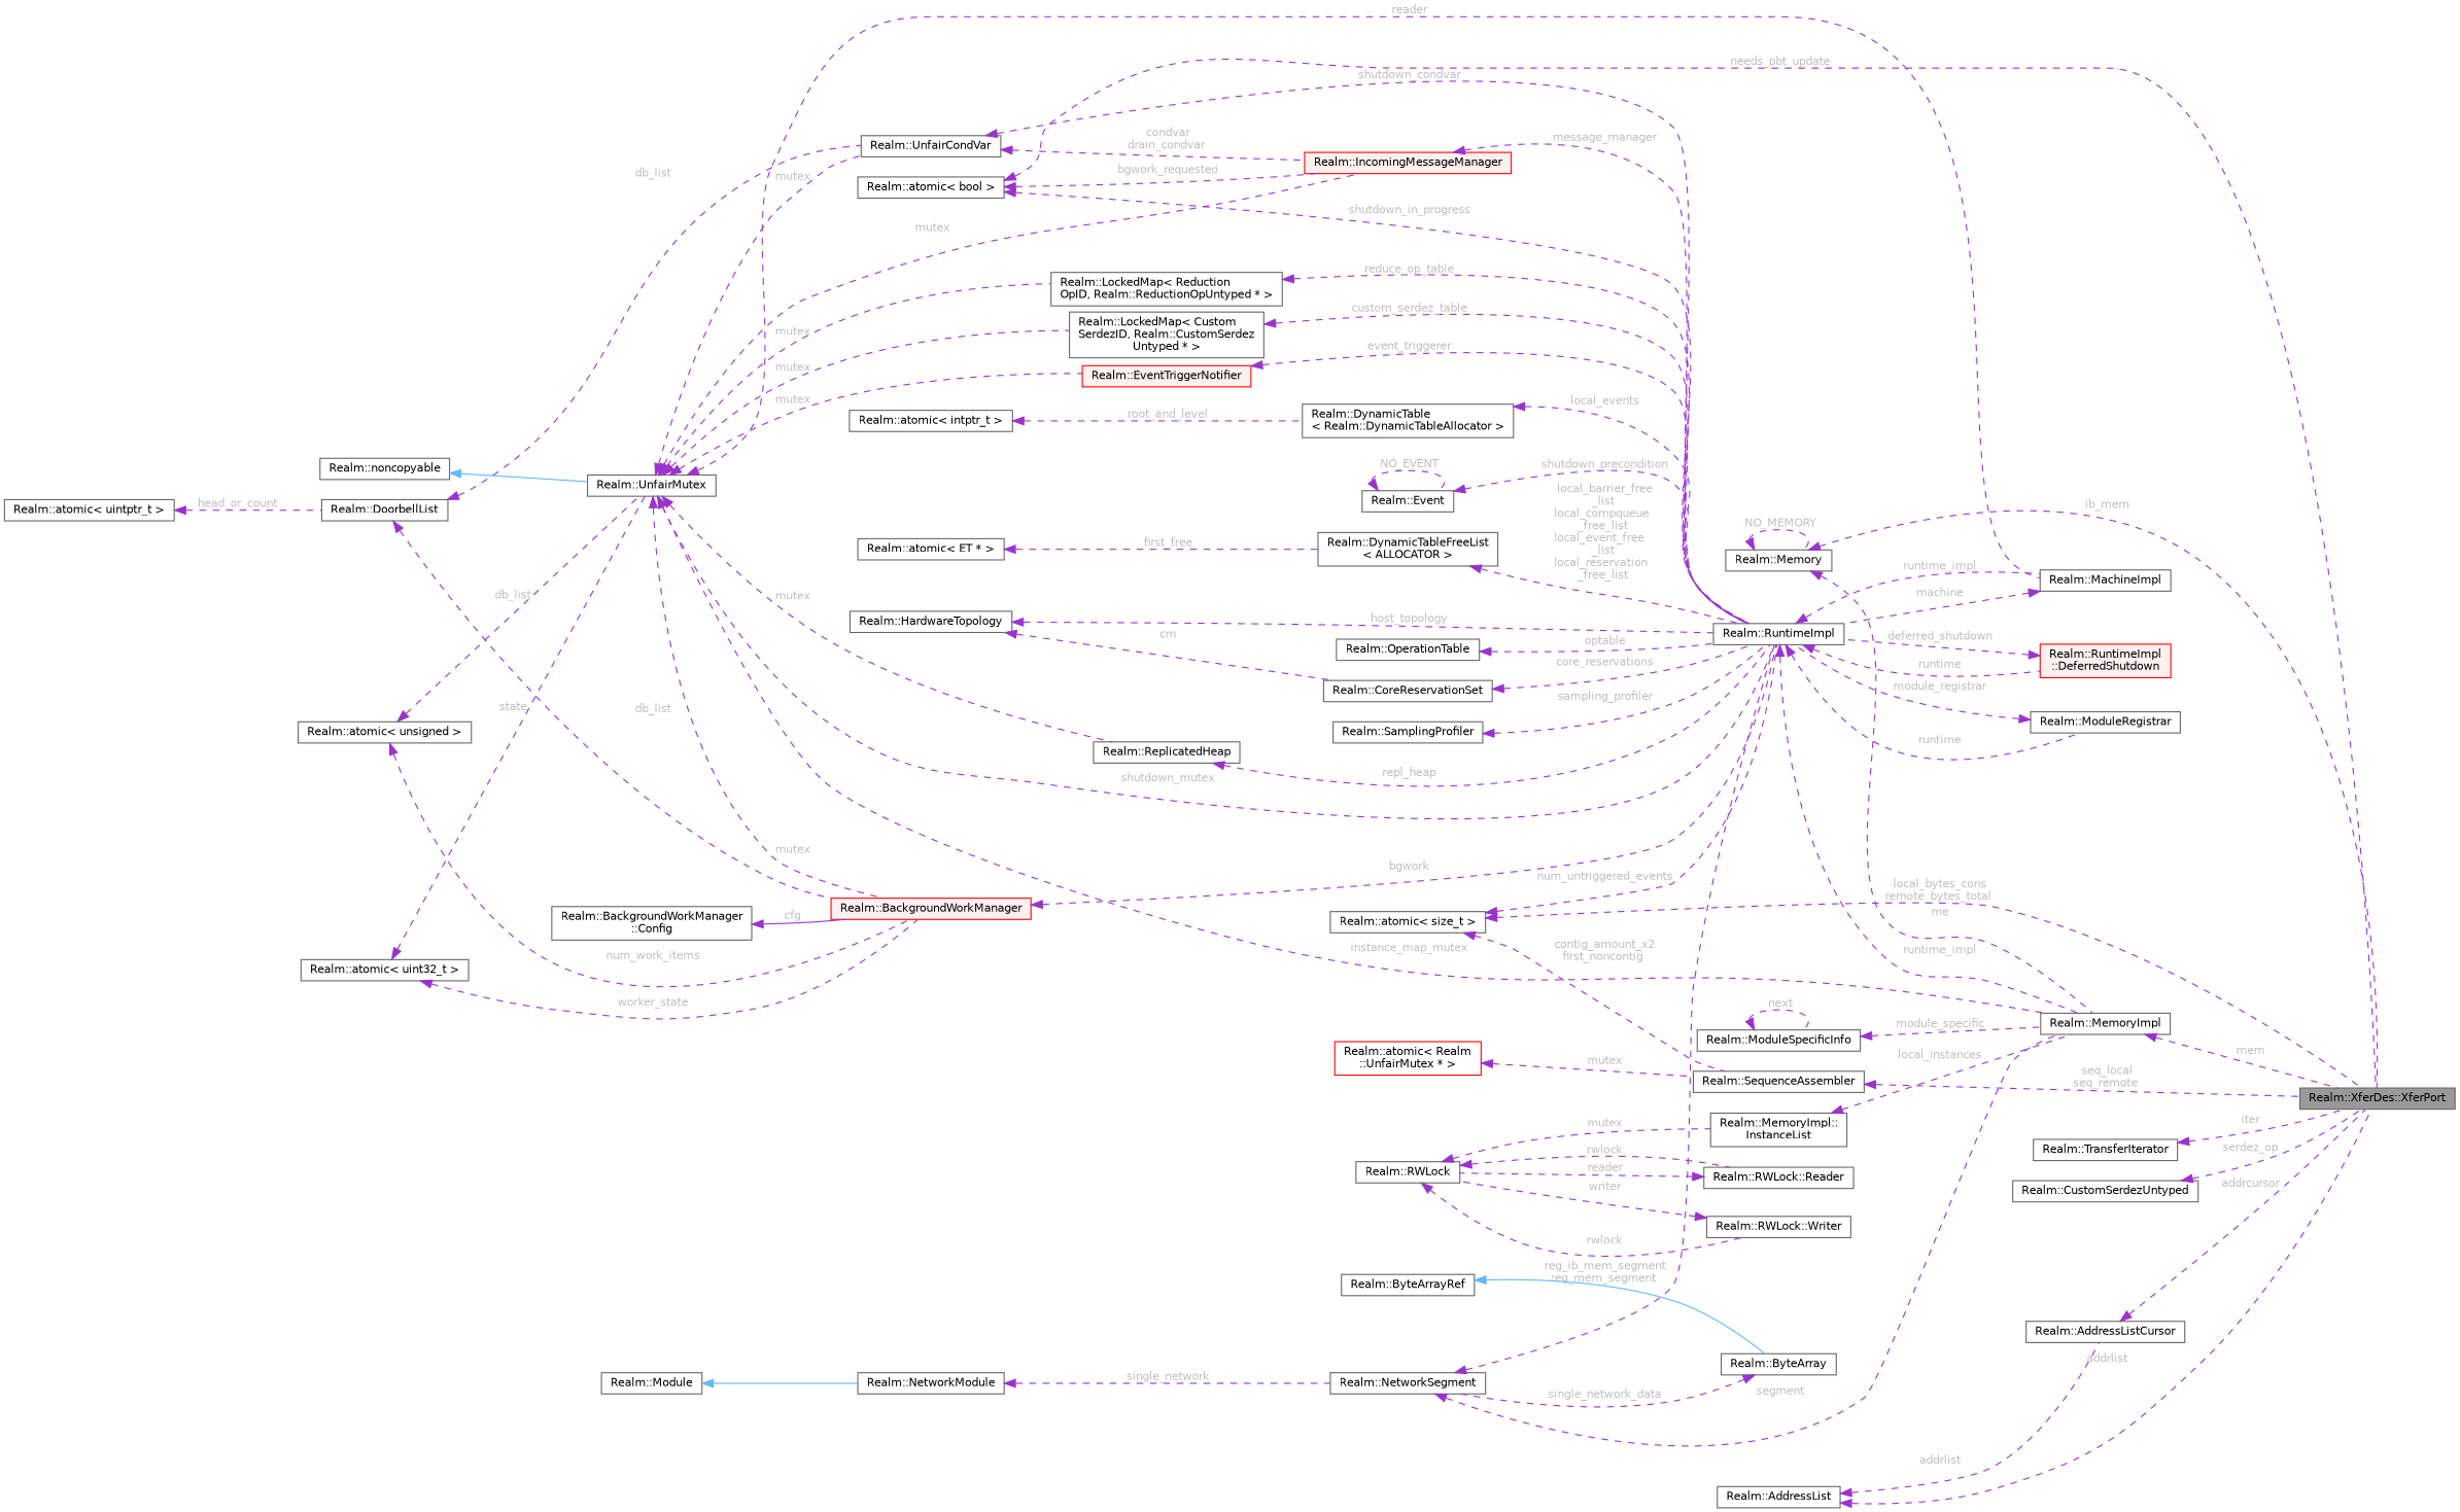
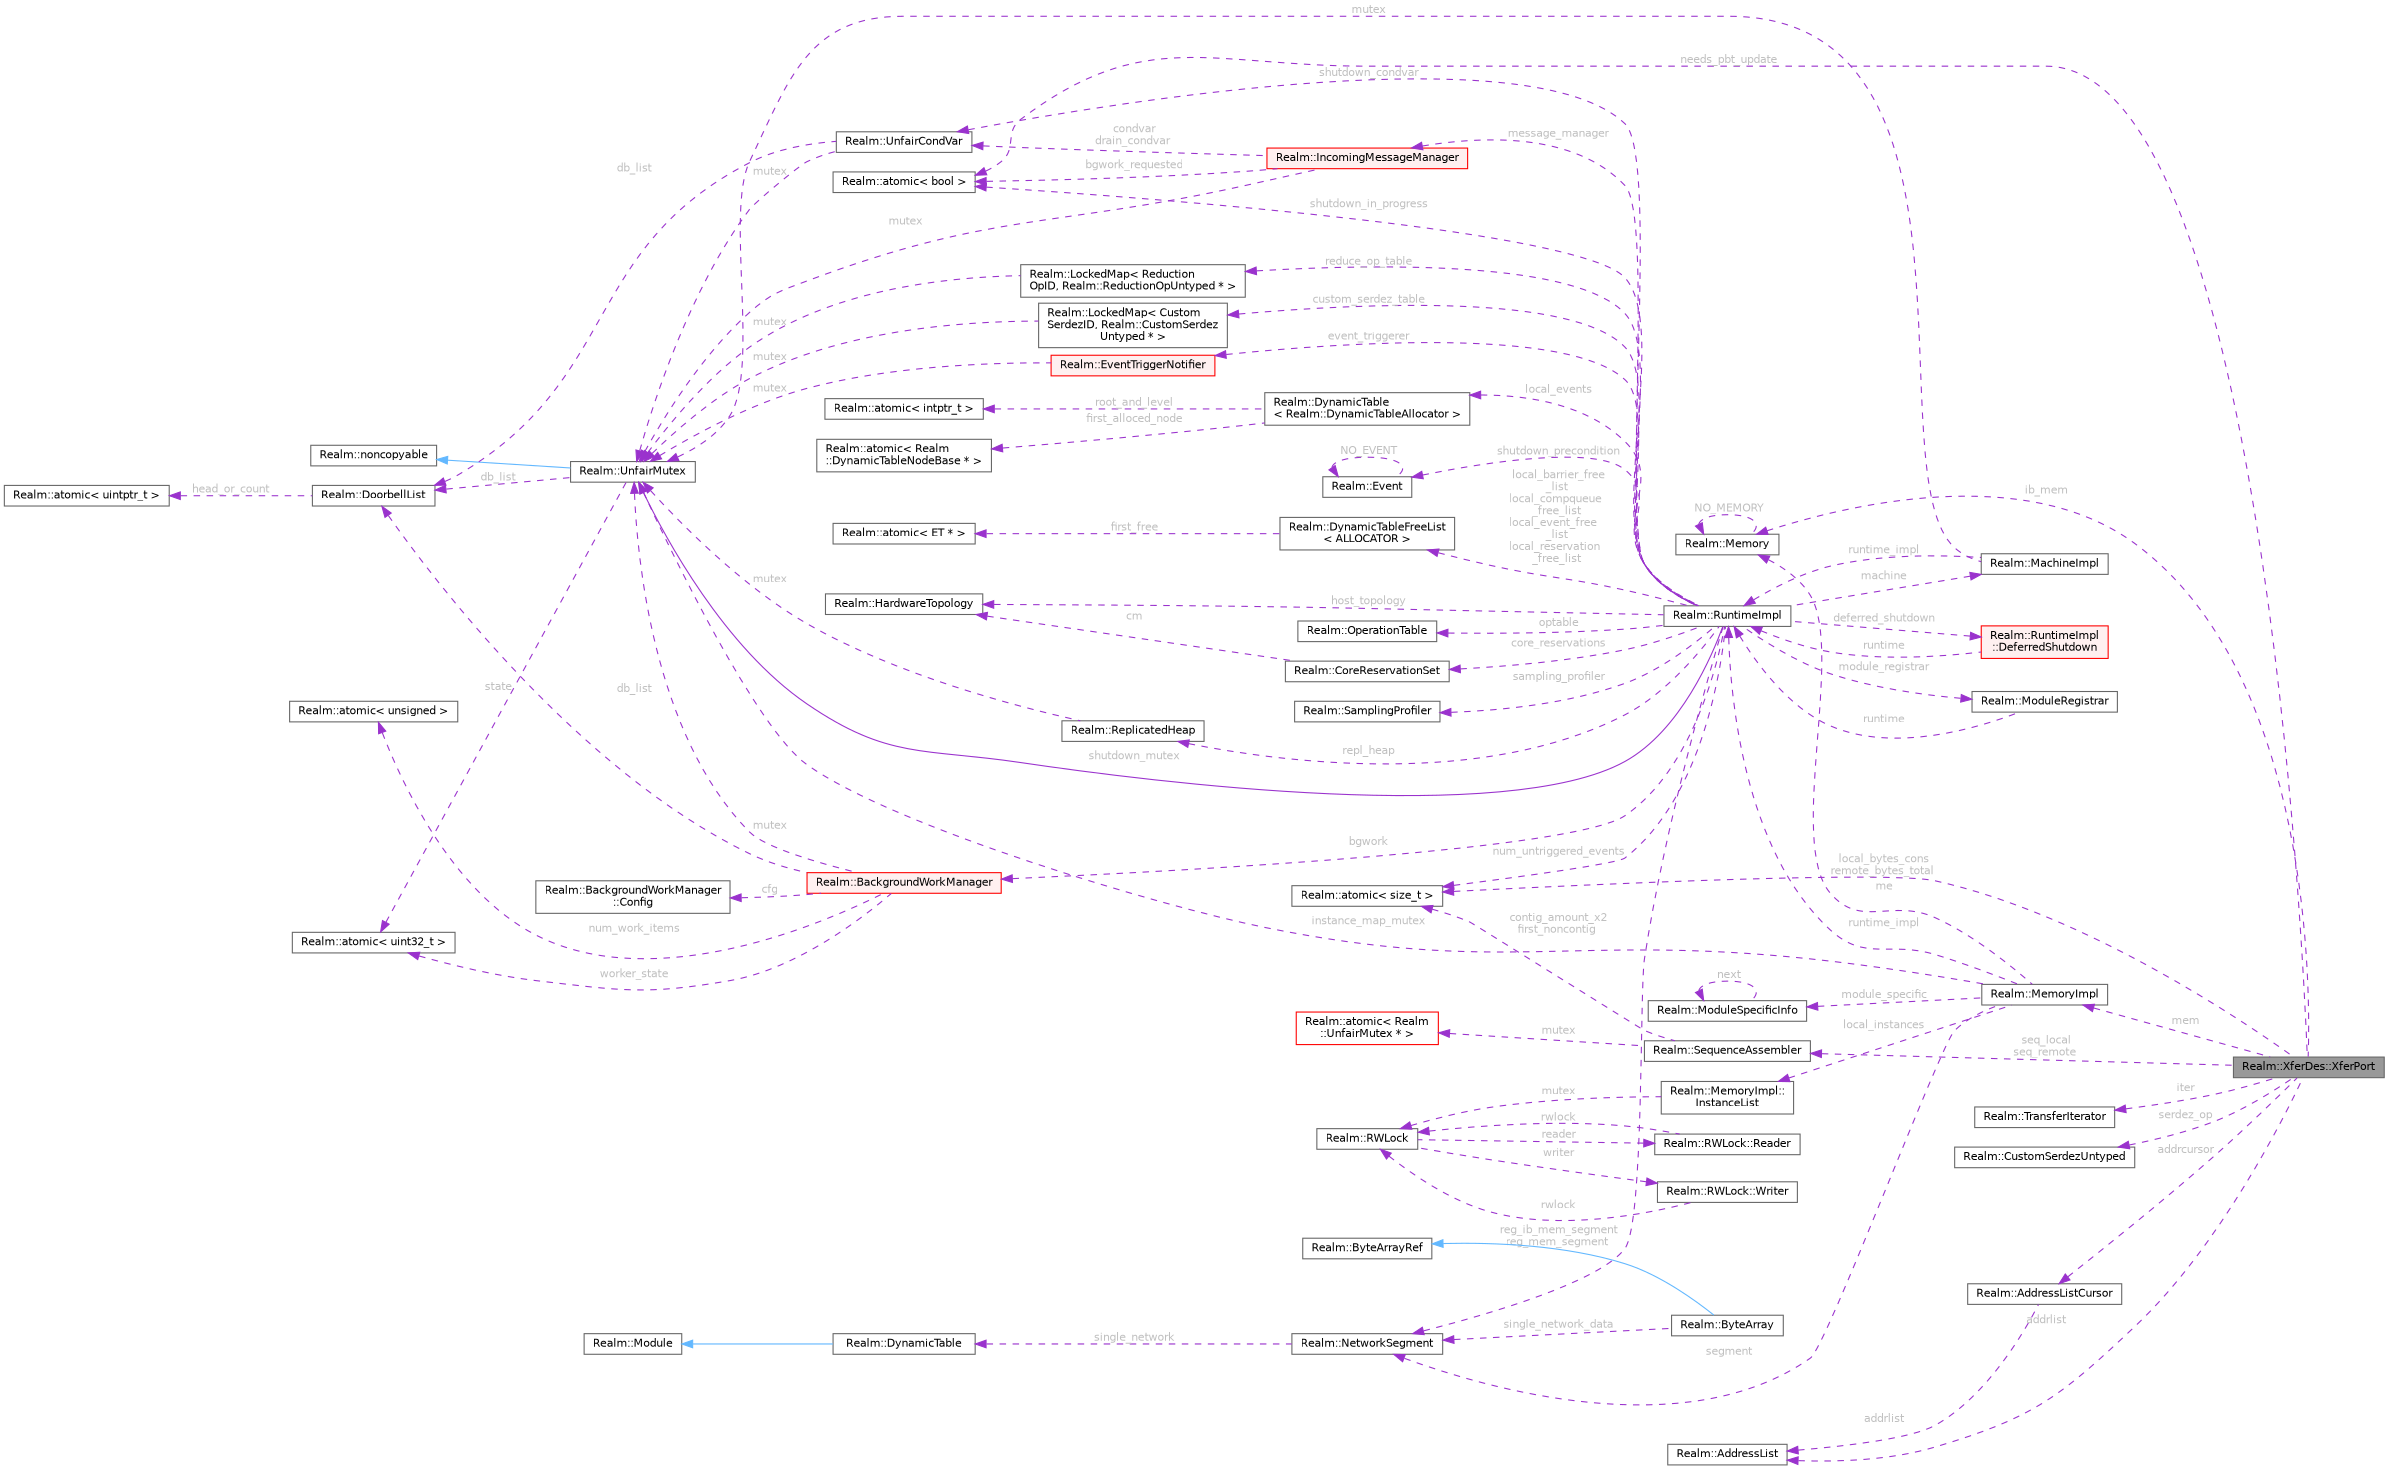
  digraph {
    rankdir=LR
    node [color=gray40 fillcolor=white fontname=Helvetica fontsize=10 shape=box style=filled]
    edge [color=darkorchid3 dir=back fontcolor=grey fontname=Helvetica fontsize=10 labelfontname=Helvetica labelfontsize=10 style=dashed]
    n1 [fillcolor=grey60 fontcolor=black height=0.2 label="Realm::XferDes::XferPort" width=0.4]
    n2 [height=0.2 label="Realm::MemoryImpl" width=0.4]
    n3 [height=0.2 label="Realm::Memory" width=0.4]
    n4 [height=0.2 label="Realm::NetworkSegment" width=0.4]
    n5 [height=0.2 label="Realm::RuntimeImpl" width=0.4]
    n6 [height=0.2 label="Realm::MachineImpl" width=0.4]
    n7 [color=red fillcolor="#FFF0F0" height=0.2 label="Realm::RuntimeImpl\l::DeferredShutdown" width=0.4]
    n8 [height=0.2 label="Realm::ModuleRegistrar" width=0.4]
-   n9 [height=0.2 label="Realm::NetworkModule" width=0.4]
+   n9 [height=0.2 label="Realm::DynamicTable" width=0.4]
    n10 [height=0.2 label="Realm::Module" width=0.4]
    n11 [height=0.2 label="Realm::ByteArray" width=0.4]
    n12 [height=0.2 label="Realm::ByteArrayRef" width=0.4]
    n13 [height=0.2 label="Realm::ModuleSpecificInfo" width=0.4]
    n14 [height=0.2 label="Realm::UnfairMutex" width=0.4]
    n15 [height=0.2 label="Realm::LockedMap\< Reduction\lOpID, Realm::ReductionOpUntyped * \>" width=0.4]
    n16 [height=0.2 label="Realm::LockedMap\< Custom\lSerdezID, Realm::CustomSerdez\lUntyped * \>" width=0.4]
    n17 [height=0.2 label="Realm::UnfairCondVar" width=0.4]
    n18 [color=red fillcolor="#FFF0F0" height=0.2 label="Realm::BackgroundWorkManager" width=0.4]
    n19 [color=red fillcolor="#FFF0F0" height=0.2 label="Realm::IncomingMessageManager" width=0.4]
    n20 [color=red fillcolor="#FFF0F0" height=0.2 label="Realm::EventTriggerNotifier" width=0.4]
    n21 [height=0.2 label="Realm::ReplicatedHeap" width=0.4]
    n22 [height=0.2 label="Realm::noncopyable" width=0.4]
    n23 [height=0.2 label="Realm::atomic\< uint32_t \>" width=0.4]
    n24 [height=0.2 label="Realm::DoorbellList" width=0.4]
    n25 [height=0.2 label="Realm::atomic\< uintptr_t \>" width=0.4]
    n26 [height=0.2 label="Realm::MemoryImpl::\lInstanceList" width=0.4]
    n27 [height=0.2 label="Realm::RWLock" width=0.4]
    n28 [height=0.2 label="Realm::RWLock::Writer" width=0.4]
    n29 [height=0.2 label="Realm::RWLock::Reader" width=0.4]
    n30 [height=0.2 label="Realm::atomic\< size_t \>" width=0.4]
    n31 [height=0.2 label="Realm::SequenceAssembler" width=0.4]
    n32 [height=0.2 label="Realm::DynamicTable\l\< Realm::DynamicTableAllocator \>" width=0.4]
    n33 [height=0.2 label="Realm::atomic\< intptr_t \>" width=0.4]
+   n34 [height=0.2 label="Realm::atomic\< Realm\l::DynamicTableNodeBase * \>" width=0.4]
    n35 [height=0.2 label="Realm::DynamicTableFreeList\l\< ALLOCATOR \>" width=0.4]
    n36 [height=0.2 label="Realm::atomic\< ET * \>" width=0.4]
    n37 [height=0.2 label="Realm::Event" width=0.4]
    n38 [height=0.2 label="Realm::atomic\< bool \>" width=0.4]
    n39 [height=0.2 label="Realm::HardwareTopology" width=0.4]
    n40 [height=0.2 label="Realm::CoreReservationSet" width=0.4]
    n41 [height=0.2 label="Realm::BackgroundWorkManager\l::Config" width=0.4]
    n42 [height=0.2 label="Realm::atomic\< unsigned \>" width=0.4]
    n43 [height=0.2 label="Realm::OperationTable" width=0.4]
    n44 [height=0.2 label="Realm::SamplingProfiler" width=0.4]
    n45 [height=0.2 label="Realm::TransferIterator" width=0.4]
    n46 [height=0.2 label="Realm::CustomSerdezUntyped" width=0.4]
    n47 [color=red height=0.2 label="Realm::atomic\< Realm\l::UnfairMutex * \>" width=0.4]
    n48 [height=0.2 label="Realm::AddressList" width=0.4]
    n49 [height=0.2 label="Realm::AddressListCursor" width=0.4]
    n2 -> n1 [label=" mem"]
    n3 -> n1 [label=" ib_mem"]
    n3 -> n2 [label=" me"]
    n3 -> n3 [label=" NO_MEMORY"]
    n4 -> n2 [label=" segment"]
    n4 -> n5 [label=" reg_ib_mem_segment\nreg_mem_segment"]
    n5 -> n2 [label=" runtime_impl"]
    n5 -> n6 [label=" runtime_impl"]
    n5 -> n7 [label=" runtime"]
    n5 -> n8 [label=" runtime"]
    n6 -> n5 [label=" machine"]
    n7 -> n5 [label=" deferred_shutdown"]
    n8 -> n5 [label=" module_registrar"]
    n9 -> n4 [label=" single_network"]
    n10 -> n9 [color=steelblue1 style=solid fontcolor=""]
-   n11 -> n4 [label=" single_network_data"]
+   n4 -> n11 [label=" single_network_data"]
    n12 -> n11 [color=steelblue1 style=solid fontcolor=""]
    n13 -> n2 [label=" module_specific"]
    n13 -> n13 [label=" next"]
    n14 -> n2 [label=" instance_map_mutex"]
-   n14 -> n5 [label=" shutdown_mutex"]
-   n14 -> n6 [label=" reader"]
+   n14 -> n5 [label=" shutdown_mutex" style=solid]
+   n14 -> n6 [label=" mutex"]
    n14 -> n15 [label=" mutex"]
    n14 -> n16 [label=" mutex"]
    n14 -> n17 [label=" mutex"]
    n14 -> n18 [label=" mutex"]
    n14 -> n19 [label=" mutex"]
    n14 -> n20 [label=" mutex"]
    n14 -> n21 [label=" mutex"]
    n15 -> n5 [label=" reduce_op_table"]
    n16 -> n5 [label=" custom_serdez_table"]
    n17 -> n5 [label=" shutdown_condvar"]
    n17 -> n19 [label=" condvar\ndrain_condvar"]
    n18 -> n5 [label=" bgwork"]
    n19 -> n5 [label=" message_manager"]
    n20 -> n5 [label=" event_triggerer"]
    n21 -> n5 [label=" repl_heap"]
    n22 -> n14 [color=steelblue1 style=solid fontcolor=""]
    n23 -> n14 [label=" state"]
    n23 -> n18 [label=" worker_state"]
-   n42 -> n14 [label=" db_list"]
+   n24 -> n14 [label=" db_list"]
    n24 -> n17 [label=" db_list"]
    n24 -> n18 [label=" db_list"]
    n25 -> n24 [label=" head_or_count"]
    n26 -> n2 [label=" local_instances"]
    n27 -> n26 [label=" mutex"]
    n27 -> n28 [label=" rwlock"]
    n27 -> n29 [label=" rwlock"]
    n28 -> n27 [label=" writer"]
    n29 -> n27 [label=" reader"]
    n30 -> n1 [label=" local_bytes_cons\nremote_bytes_total"]
    n30 -> n5 [label=" num_untriggered_events"]
    n30 -> n31 [label=" contig_amount_x2\nfirst_noncontig"]
    n31 -> n1 [label=" seq_local\nseq_remote"]
    n32 -> n5 [label=" local_events"]
    n33 -> n32 [label=" root_and_level"]
+   n34 -> n32 [label=" first_alloced_node"]
    n35 -> n5 [label=" local_barrier_free\l_list\nlocal_compqueue\l_free_list\nlocal_event_free\l_list\nlocal_reservation\l_free_list"]
    n36 -> n35 [label=" first_free"]
    n37 -> n5 [label=" shutdown_precondition"]
    n37 -> n37 [label=" NO_EVENT"]
    n38 -> n1 [label=" needs_pbt_update"]
    n38 -> n5 [label=" shutdown_in_progress"]
    n38 -> n19 [label=" bgwork_requested"]
    n39 -> n5 [label=" host_topology"]
    n39 -> n40 [label=" cm"]
    n40 -> n5 [label=" core_reservations"]
-   n41 -> n18 [label=" cfg" style=solid]
+   n41 -> n18 [label=" cfg"]
    n42 -> n18 [label=" num_work_items"]
    n43 -> n5 [label=" optable"]
    n44 -> n5 [label=" sampling_profiler"]
    n45 -> n1 [label=" iter"]
    n46 -> n1 [label=" serdez_op"]
    n47 -> n31 [label=" mutex"]
    n48 -> n1 [label=" addrlist"]
    n48 -> n49 [label=" addrlist"]
    n49 -> n1 [label=" addrcursor"]
  }
